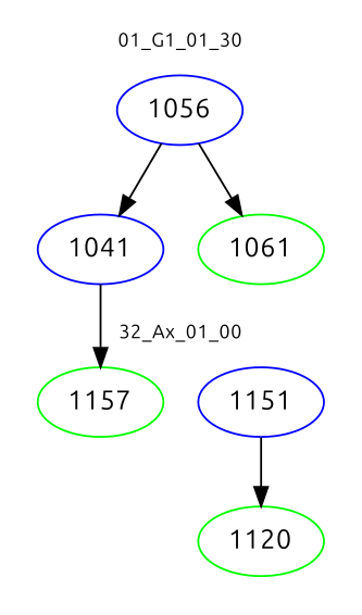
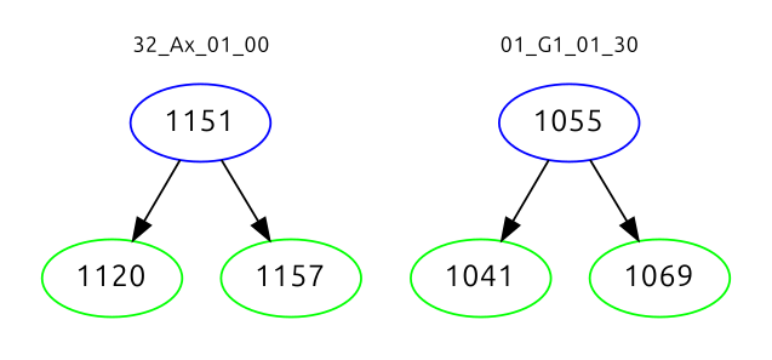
  digraph {
    fontname=Ubuntu
    node [color=green fontname=Ubuntu]
    edge [color=black fontname=Ubuntu]
    n1 [color=blue label=1151]
    n2 [label=1120]
    n3 [label=1157]
-   n4 [color=blue label=1056]
-   n5 [color=blue label=1041]
-   n6 [label=1061]
+   n4 [color=blue label=1055]
+   n5 [label=1041]
+   n6 [label=1069]
    subgraph cluster_1 {
      color=white
      fontsize=10
      label="32_Ax_01_00"
      n1
      n2
      n3
    }
    subgraph cluster_2 {
      color=white
      fontsize=10
      label="01_G1_01_30"
      n4
      n5
      n6
    }
    n1 -> n2
-   n5 -> n3
+   n1 -> n3
    n4 -> n5
    n4 -> n6
  }
